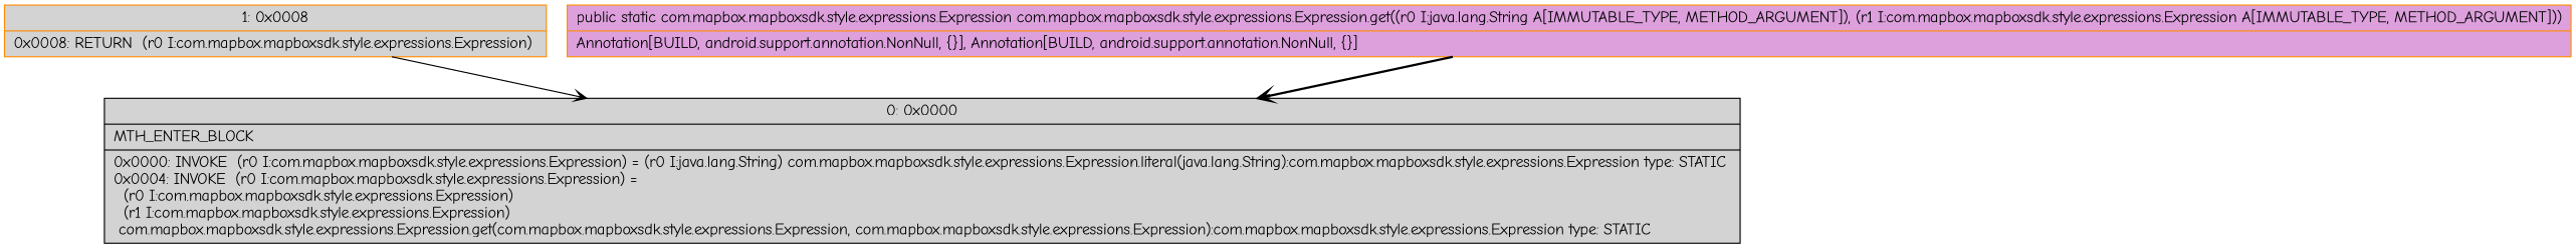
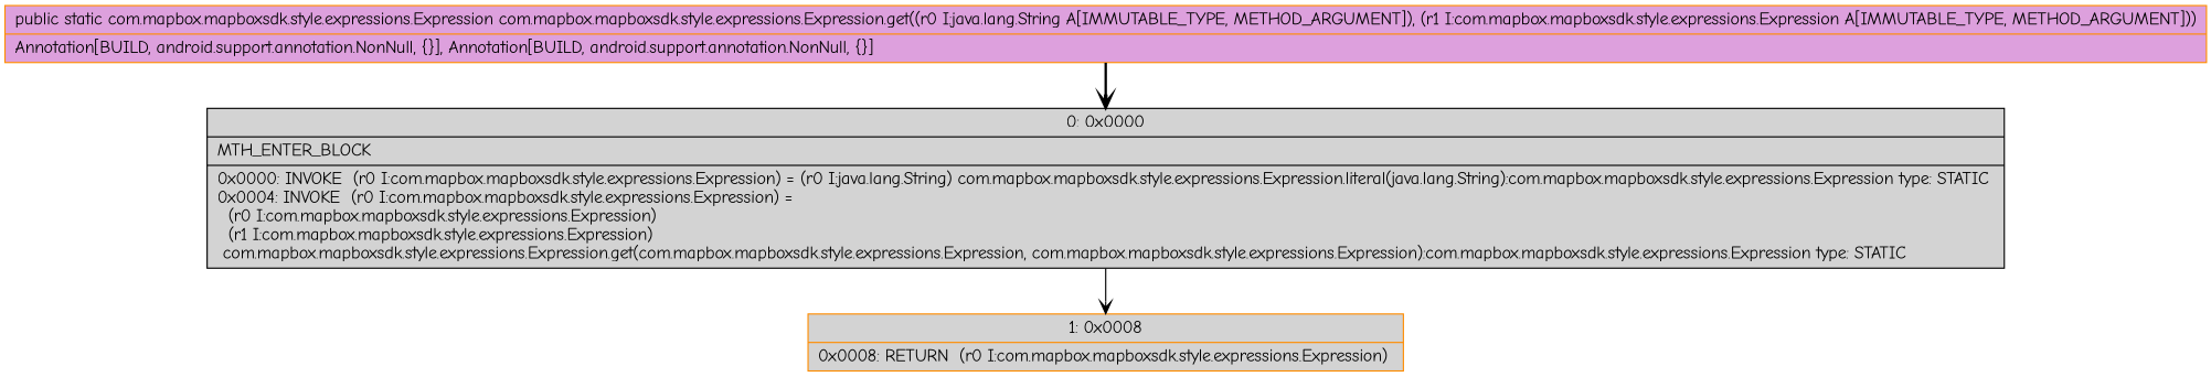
  digraph {
    fontname="Comic Neue"
    node [shape=record style=filled fillcolor=lightgrey color=darkorange fontname="Comic Neue"]
    edge [arrowhead=vee fontname="Comic Neue"]
    n1 [label="{0\:\ 0x0000|MTH_ENTER_BLOCK\l|0x0000: INVOKE  (r0 I:com.mapbox.mapboxsdk.style.expressions.Expression) = (r0 I:java.lang.String) com.mapbox.mapboxsdk.style.expressions.Expression.literal(java.lang.String):com.mapbox.mapboxsdk.style.expressions.Expression type: STATIC \l0x0004: INVOKE  (r0 I:com.mapbox.mapboxsdk.style.expressions.Expression) = \l  (r0 I:com.mapbox.mapboxsdk.style.expressions.Expression)\l  (r1 I:com.mapbox.mapboxsdk.style.expressions.Expression)\l com.mapbox.mapboxsdk.style.expressions.Expression.get(com.mapbox.mapboxsdk.style.expressions.Expression, com.mapbox.mapboxsdk.style.expressions.Expression):com.mapbox.mapboxsdk.style.expressions.Expression type: STATIC \l}" color=black]
    n2 [label="{1\:\ 0x0008|0x0008: RETURN  (r0 I:com.mapbox.mapboxsdk.style.expressions.Expression) \l}"]
    n3 [label="{public static com.mapbox.mapboxsdk.style.expressions.Expression com.mapbox.mapboxsdk.style.expressions.Expression.get((r0 I:java.lang.String A[IMMUTABLE_TYPE, METHOD_ARGUMENT]), (r1 I:com.mapbox.mapboxsdk.style.expressions.Expression A[IMMUTABLE_TYPE, METHOD_ARGUMENT]))  | Annotation[BUILD, android.support.annotation.NonNull, \{\}], Annotation[BUILD, android.support.annotation.NonNull, \{\}]\l}" fillcolor=plum]
-   n2 -> n1 [style=solid]
+   n1 -> n2 [style=solid]
    n3 -> n1 [style=bold]
  }
